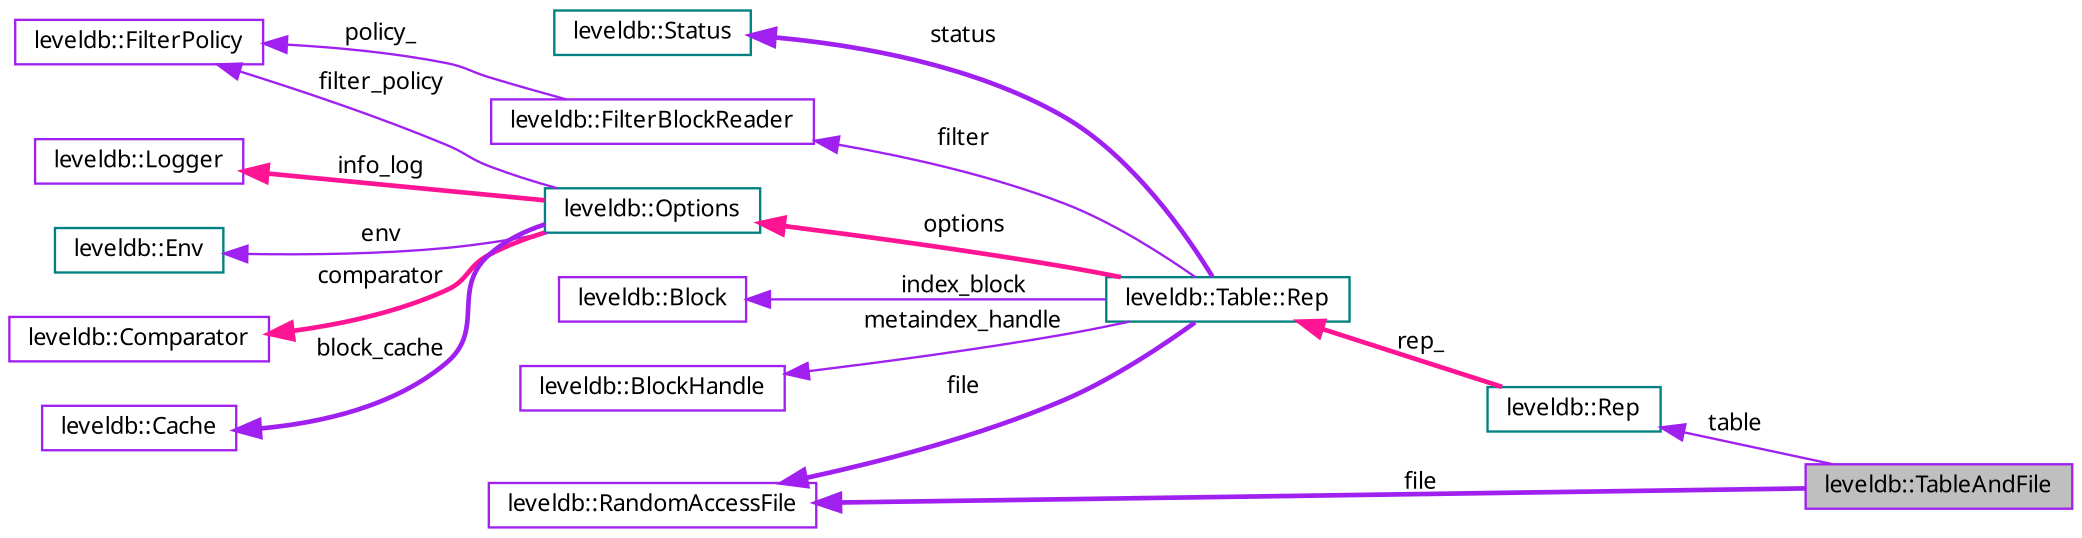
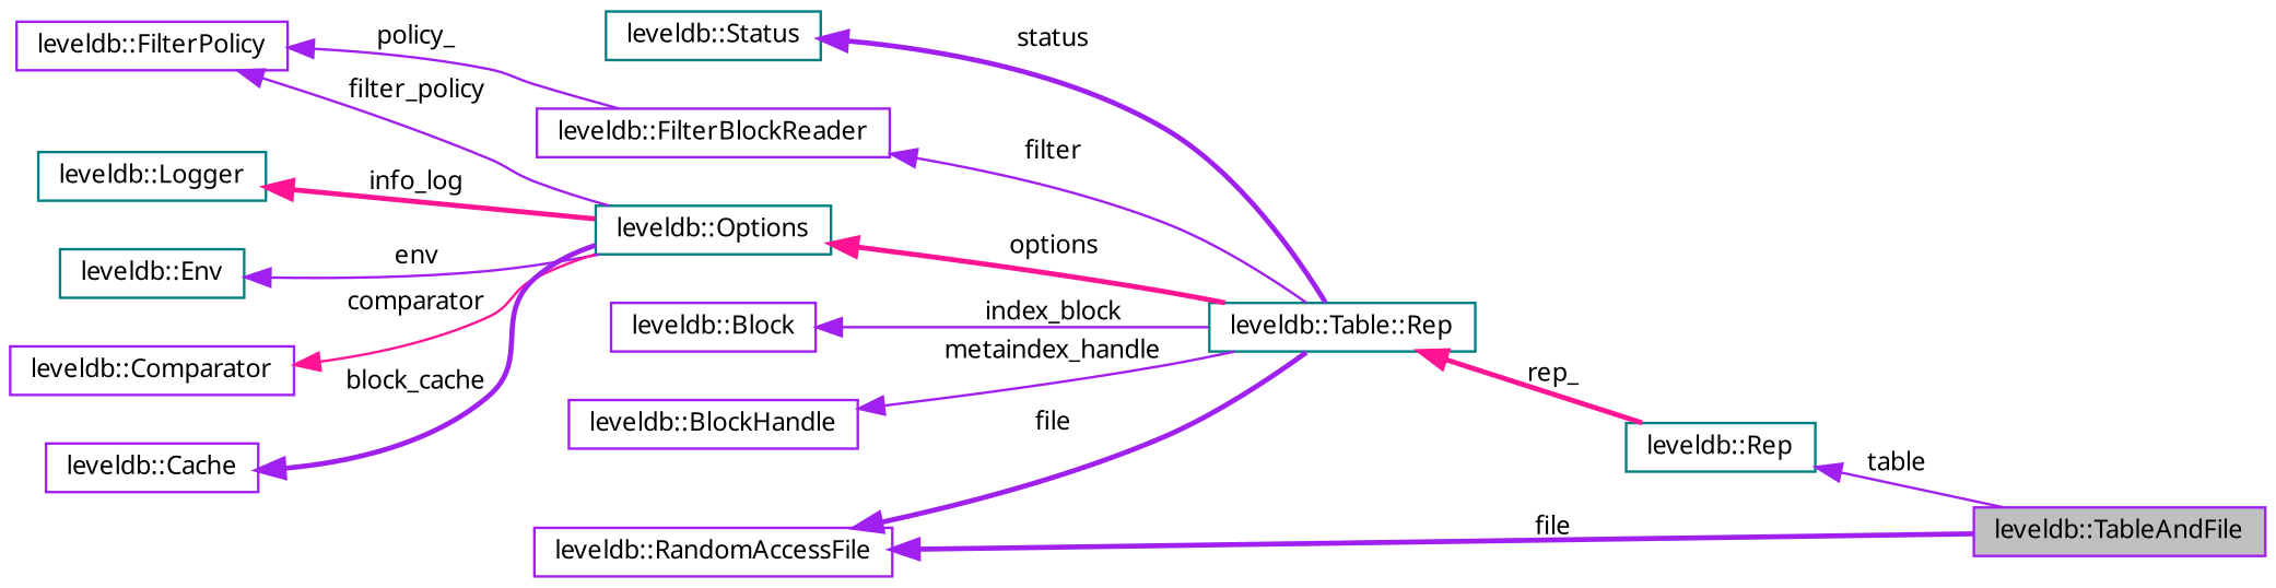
  digraph {
    fontname="Noto Sans"
    rankdir=LR
    node [color=purple fillcolor=white fontname="Noto Sans" fontsize=10 shape=record style=filled]
    edge [color=purple dir=back fontname="Noto Sans" fontsize=10 labelfontname=Helvetica labelfontsize=10 style=solid]
    n1 [fillcolor=grey75 fontcolor=black height=0.2 label="leveldb::TableAndFile" width=0.4]
    n2 [color=teal height=0.2 label="leveldb::Rep" width=0.4]
    n3 [color=teal height=0.2 label="leveldb::Table::Rep" width=0.4]
    n4 [color=teal height=0.2 label="leveldb::Status" width=0.4]
    n5 [height=0.2 label="leveldb::FilterBlockReader" width=0.4]
    n6 [height=0.2 label="leveldb::FilterPolicy" width=0.4]
    n7 [color=teal height=0.2 label="leveldb::Options" width=0.4]
-   n8 [height=0.2 label="leveldb::Logger" width=0.4]
+   n8 [color=teal height=0.2 label="leveldb::Logger" width=0.4]
    n9 [color=teal height=0.2 label="leveldb::Env" width=0.4]
    n10 [height=0.2 label="leveldb::Comparator" width=0.4]
    n11 [height=0.2 label="leveldb::Cache" width=0.4]
    n12 [height=0.2 label="leveldb::Block" width=0.4]
    n13 [height=0.2 label="leveldb::BlockHandle" width=0.4]
    n14 [height=0.2 label="leveldb::RandomAccessFile" width=0.4]
    n2 -> n1 [label=" table"]
    n3 -> n2 [color=deeppink label=" rep_" style=bold]
    n4 -> n3 [label=" status" style=bold]
    n5 -> n3 [label=" filter"]
    n6 -> n5 [label=" policy_"]
    n6 -> n7 [label=" filter_policy"]
    n7 -> n3 [color=deeppink label=" options" style=bold]
    n8 -> n7 [color=deeppink label=" info_log" style=bold]
    n9 -> n7 [label=" env"]
-   n10 -> n7 [color=deeppink label=" comparator" style=bold]
+   n10 -> n7 [color=deeppink label=" comparator"]
    n11 -> n7 [label=" block_cache" style=bold]
    n12 -> n3 [label=" index_block"]
    n13 -> n3 [label=" metaindex_handle"]
    n14 -> n1 [label=" file" style=bold]
    n14 -> n3 [label=" file" style=bold]
  }
